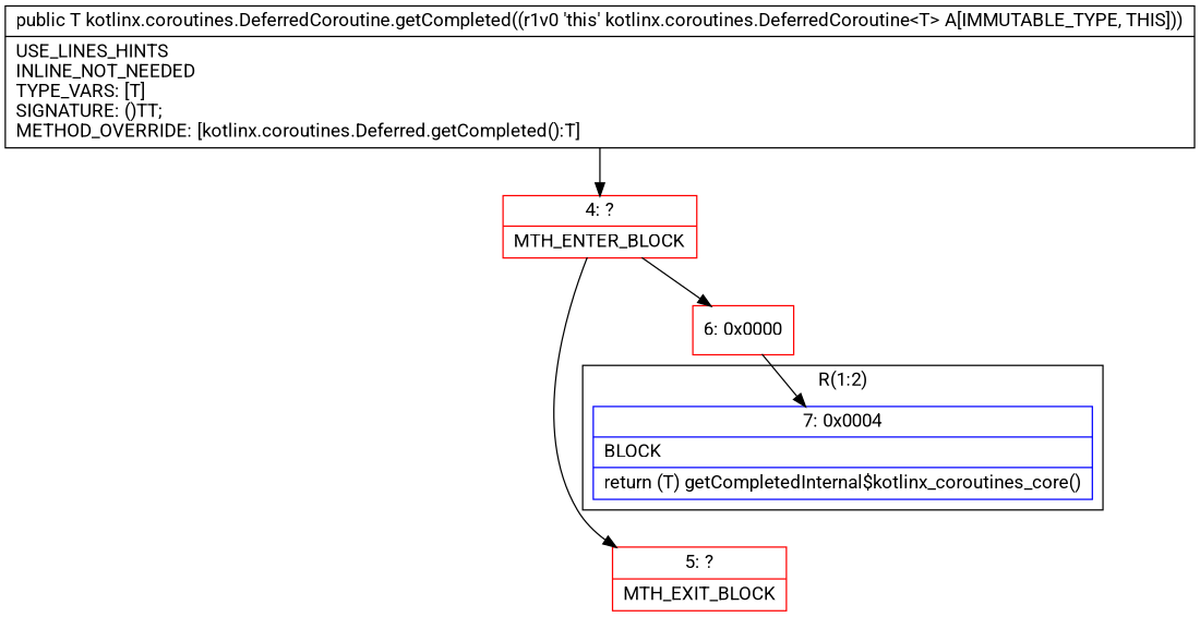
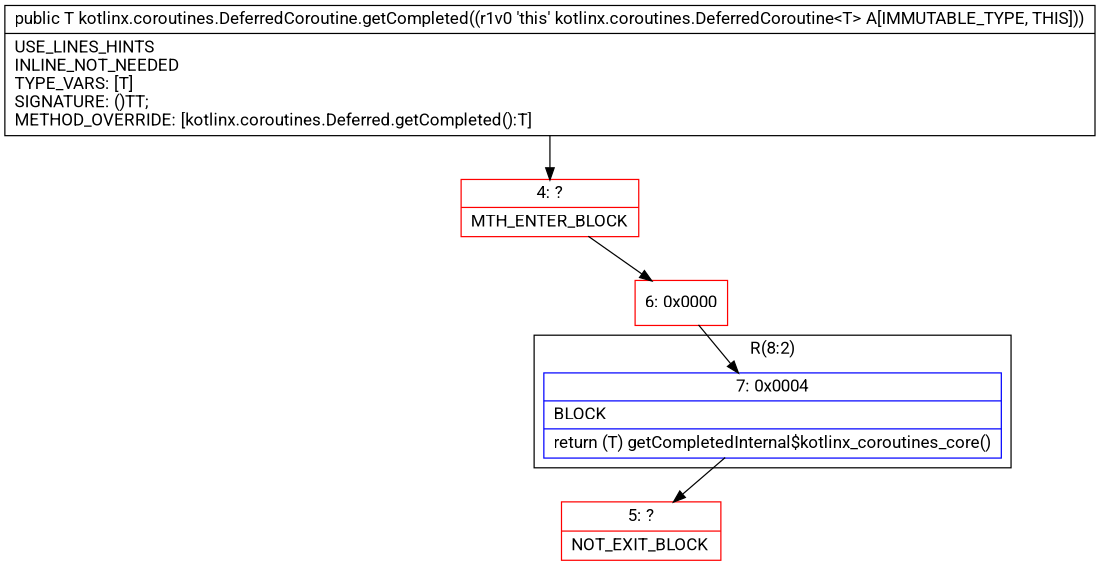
  digraph {
    fontname=Roboto
    node [color=red fontname=Roboto shape=record]
    edge [fontname=Roboto]
    n1 [color=blue label="{7\:\ 0x0004|BLOCK\l|return (T) getCompletedInternal$kotlinx_coroutines_core()\l}"]
-   n2 [label="{5\:\ ?|MTH_EXIT_BLOCK\l}"]
+   n2 [label="{5\:\ ?|NOT_EXIT_BLOCK\l}"]
    n3 [label="{4\:\ ?|MTH_ENTER_BLOCK\l}"]
    n4 [label="{6\:\ 0x0000}"]
    n5 [label="{public T kotlinx.coroutines.DeferredCoroutine.getCompleted((r1v0 'this' kotlinx.coroutines.DeferredCoroutine\<T\> A[IMMUTABLE_TYPE, THIS]))  | USE_LINES_HINTS\lINLINE_NOT_NEEDED\lTYPE_VARS: [T]\lSIGNATURE: ()TT;\lMETHOD_OVERRIDE: [kotlinx.coroutines.Deferred.getCompleted():T]\l}" color=""]
    subgraph cluster_1 {
-     label="R(1:2)"
+     label="R(8:2)"
      n1
    }
-   n3 -> n2
+   n1 -> n2
    n3 -> n4
    n4 -> n1
    n5 -> n3
  }
